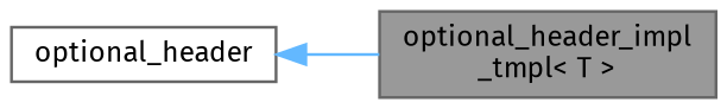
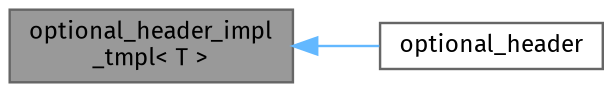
  digraph {
    rankdir=LR
    fontname="Fira Sans"
    node [color=gray40 fontname="Fira Sans" fontsize=10 shape=box style=filled]
    n1 [fillcolor=grey60 fontcolor=black height=0.2 label="optional_header_impl\l_tmpl\< T \>" width=0.4]
    n2 [fillcolor=white height=0.2 label=optional_header width=0.4]
-   n2 -> n1 [color=steelblue1 dir=back fontname="Fira Sans" fontsize=10 labelfontname=Helvetica labelfontsize=10 style=solid]
+   n1 -> n2 [color=steelblue1 dir=back fontname="Fira Sans" fontsize=10 labelfontname=Helvetica labelfontsize=10 style=solid]
  }
